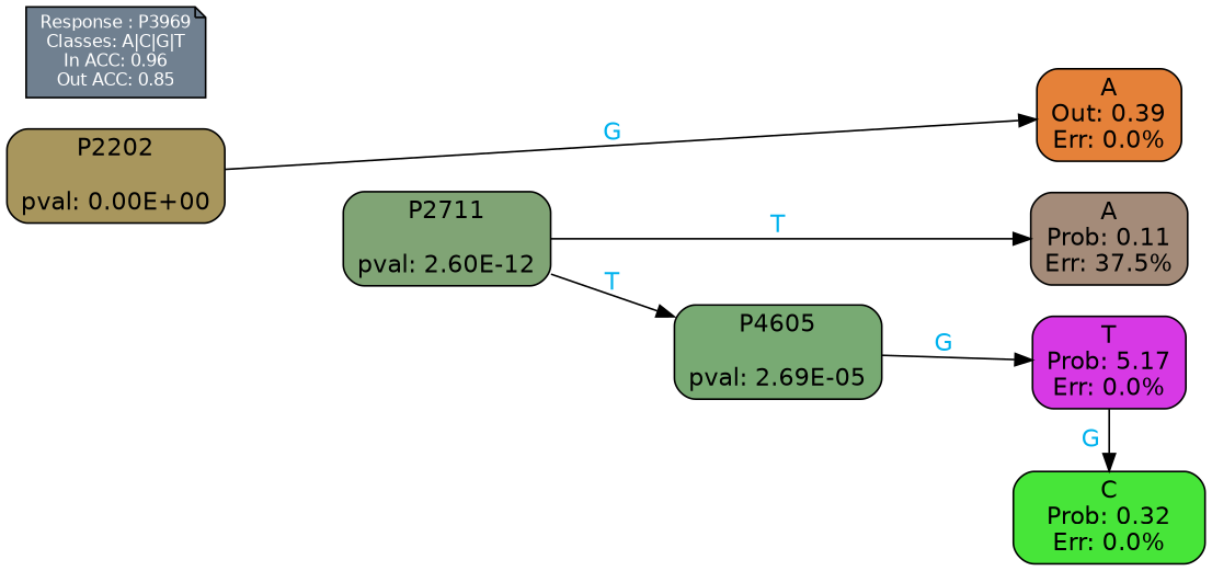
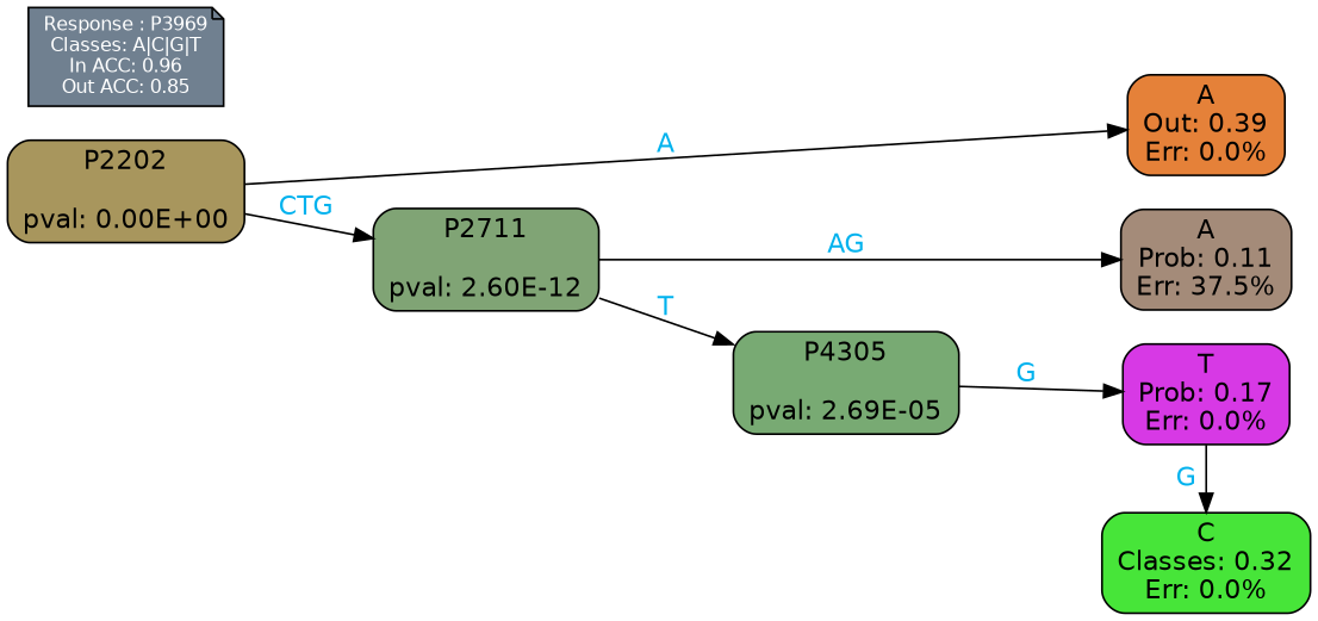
  digraph {
    rankdir=LR
    ranksep=equally
    splines=polylines
    node [color=black fontname=helvetica shape=box style="filled, rounded"]
    edge [fontcolor=deepskyblue2 fontname=helvetica]
    n1 [fillcolor="#e58139" label="A\nOut: 0.39\nErr: 0.0%"]
    n2 [fillcolor="#a48b79" label="A\nProb: 0.11\nErr: 37.5%"]
-   n3 [fillcolor="#d739e5" label="T\nProb: 5.17\nErr: 0.0%"]
-   n4 [fillcolor="#47e539" label="C\nProb: 0.32\nErr: 0.0%"]
+   n3 [fillcolor="#d739e5" label="T\nProb: 0.17\nErr: 0.0%"]
+   n4 [fillcolor="#47e539" label="C\nClasses: 0.32\nErr: 0.0%"]
    n5 [align=left fillcolor=slategray fontcolor=white fontsize=10 label="Response : P3969\nClasses: A|C|G|T\nIn ACC: 0.96\nOut ACC: 0.85\n" shape=note style=filled]
    n6 [fillcolor="#a8965d" label="P2202\n\npval: 0.00E+00"]
    n7 [fillcolor="#80a475" label="P2711\n\npval: 2.60E-12"]
-   n8 [fillcolor="#78aa73" label="P4605\n\npval: 2.69E-05"]
+   n8 [fillcolor="#78aa73" label="P4305\n\npval: 2.69E-05"]
    subgraph sub_1 {
      rank=same
      n1
      n2
      n3
      n4
    }
    subgraph sub_2 {
      rank=same
      n5
      n6
    }
    n3 -> n4 [label=G]
-   n6 -> n1 [label=G]
-   n7 -> n2 [label=T]
+   n6 -> n1 [label=A]
+   n6 -> n7 [label=CTG]
+   n7 -> n2 [label=AG]
    n7 -> n8 [label=T]
    n8 -> n3 [label=G]
  }
